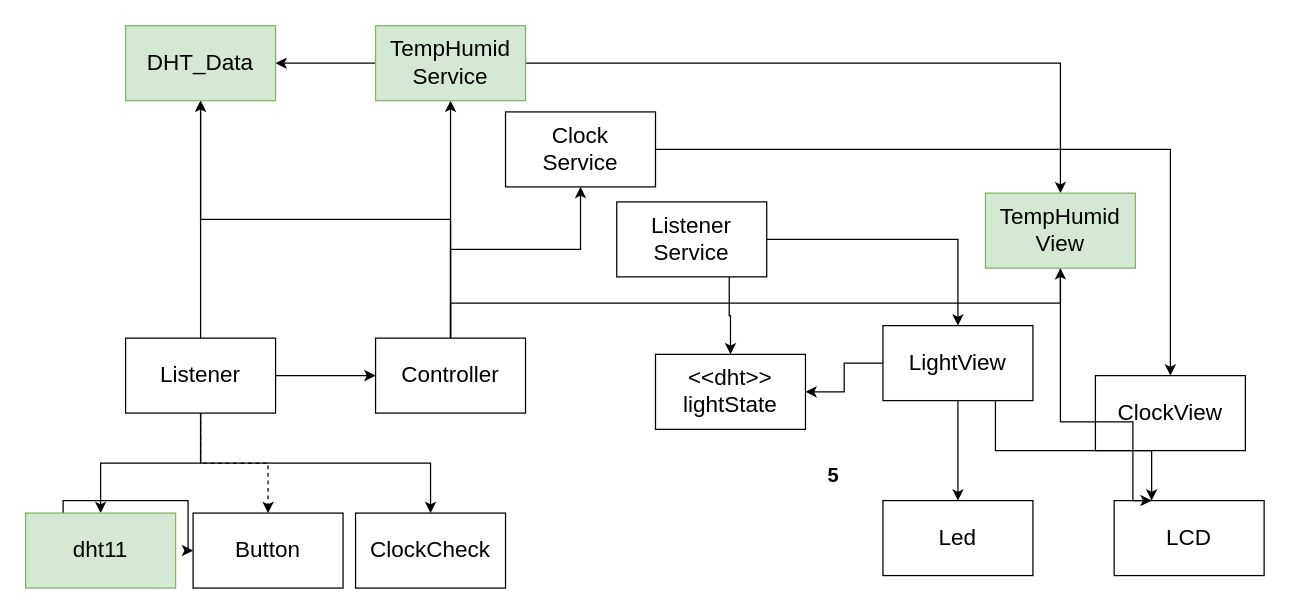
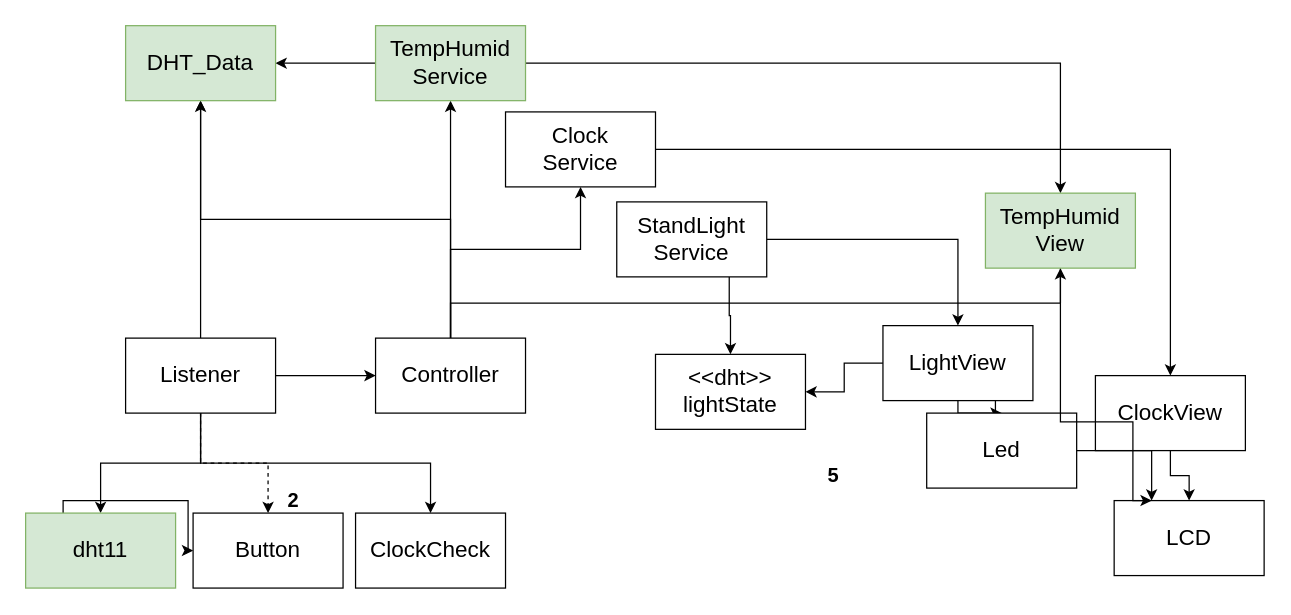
  <mxCell id="0" />
  <mxCell id="1" parent="0" />
  <mxCell id="2" value="Button" style="whiteSpace=wrap;html=1;fontSize=18;" parent="1" vertex="1"><mxGeometry x="154" y="410" width="120" height="60" as="geometry" /></mxCell>
  <mxCell id="3" value="" style="edgeStyle=none;html=1;fontSize=18;" parent="1" source="8" target="13" edge="1"><mxGeometry relative="1" as="geometry" /></mxCell>
  <mxCell id="4" style="edgeStyle=orthogonalEdgeStyle;rounded=0;html=1;exitX=0.5;exitY=1;exitDx=0;exitDy=0;entryX=0.5;entryY=0;entryDx=0;entryDy=0;fontSize=16;" parent="1" source="8" target="29" edge="1"><mxGeometry relative="1" as="geometry" /></mxCell>
  <mxCell id="5" style="edgeStyle=orthogonalEdgeStyle;rounded=0;html=1;exitX=0.5;exitY=1;exitDx=0;exitDy=0;entryX=0.5;entryY=0;entryDx=0;entryDy=0;" edge="1" parent="1" source="8" target="31"><mxGeometry relative="1" as="geometry" /></mxCell>
  <mxCell id="6" style="edgeStyle=orthogonalEdgeStyle;rounded=0;html=1;exitX=0.5;exitY=1;exitDx=0;exitDy=0;entryX=0.5;entryY=0;entryDx=0;entryDy=0;dashed=1;" edge="1" parent="1" source="8" target="2"><mxGeometry relative="1" as="geometry" /></mxCell>
  <mxCell id="7" style="edgeStyle=orthogonalEdgeStyle;rounded=0;html=1;exitX=0.5;exitY=0;exitDx=0;exitDy=0;entryX=0.5;entryY=1;entryDx=0;entryDy=0;" edge="1" parent="1" source="8" target="37"><mxGeometry relative="1" as="geometry" /></mxCell>
  <mxCell id="8" value="Listener" style="whiteSpace=wrap;html=1;fontSize=18;" parent="1" vertex="1"><mxGeometry x="100" y="270" width="120" height="60" as="geometry" /></mxCell>
  <mxCell id="9" style="edgeStyle=orthogonalEdgeStyle;rounded=0;html=1;exitX=0.5;exitY=0;exitDx=0;exitDy=0;entryX=0.5;entryY=1;entryDx=0;entryDy=0;fontSize=16;" parent="1" source="13" target="26" edge="1"><mxGeometry relative="1" as="geometry"><Array as="points"><mxPoint x="360" y="199" /><mxPoint x="464" y="199" /></Array></mxGeometry></mxCell>
  <mxCell id="10" style="edgeStyle=orthogonalEdgeStyle;rounded=0;html=1;exitX=0.5;exitY=0;exitDx=0;exitDy=0;" edge="1" parent="1" source="13" target="36"><mxGeometry relative="1" as="geometry" /></mxCell>
  <mxCell id="11" style="edgeStyle=orthogonalEdgeStyle;rounded=0;html=1;exitX=0.5;exitY=0;exitDx=0;exitDy=0;entryX=0.5;entryY=1;entryDx=0;entryDy=0;endArrow=open;" edge="1" parent="1" source="13" target="37"><mxGeometry relative="1" as="geometry" /></mxCell>
  <mxCell id="12" style="edgeStyle=orthogonalEdgeStyle;rounded=0;html=1;exitX=0.5;exitY=0;exitDx=0;exitDy=0;entryX=0.5;entryY=1;entryDx=0;entryDy=0;" edge="1" parent="1" source="13" target="34"><mxGeometry relative="1" as="geometry" /></mxCell>
  <mxCell id="13" value="Controller" style="whiteSpace=wrap;html=1;fontSize=18;" parent="1" vertex="1"><mxGeometry x="300" y="270" width="120" height="60" as="geometry" /></mxCell>
  <mxCell id="14" value="" style="edgeStyle=orthogonalEdgeStyle;html=1;fontSize=18;rounded=0;" parent="1" source="17" target="18" edge="1"><mxGeometry relative="1" as="geometry" /></mxCell>
  <mxCell id="15" style="edgeStyle=orthogonalEdgeStyle;rounded=0;html=1;exitX=0.75;exitY=1;exitDx=0;exitDy=0;entryX=0.25;entryY=0;entryDx=0;entryDy=0;" edge="1" parent="1" source="17" target="24"><mxGeometry relative="1" as="geometry" /></mxCell>
  <mxCell id="16" style="edgeStyle=orthogonalEdgeStyle;rounded=0;html=1;exitX=0;exitY=0.5;exitDx=0;exitDy=0;entryX=1;entryY=0.5;entryDx=0;entryDy=0;" edge="1" parent="1" source="17" target="38"><mxGeometry relative="1" as="geometry" /></mxCell>
  <mxCell id="17" value="LightView" style="whiteSpace=wrap;html=1;fontSize=18;" parent="1" vertex="1"><mxGeometry x="706" y="260" width="120" height="60" as="geometry" /></mxCell>
- <mxCell id="18" value="Led" style="whiteSpace=wrap;html=1;fontSize=18;" parent="1" vertex="1"><mxGeometry x="706" y="400" width="120" height="60" as="geometry" /></mxCell>
+ <mxCell id="18" value="Led" style="whiteSpace=wrap;html=1;fontSize=18;" parent="1" vertex="1"><mxGeometry x="741" y="330" width="120" height="60" as="geometry" /></mxCell>
  <mxCell id="19" style="edgeStyle=orthogonalEdgeStyle;html=1;exitX=1;exitY=0.5;exitDx=0;exitDy=0;entryX=0.5;entryY=0;entryDx=0;entryDy=0;fontSize=18;rounded=0;" parent="1" source="21" target="17" edge="1"><mxGeometry relative="1" as="geometry" /></mxCell>
  <mxCell id="20" style="edgeStyle=orthogonalEdgeStyle;rounded=0;html=1;exitX=0.75;exitY=1;exitDx=0;exitDy=0;entryX=0.5;entryY=0;entryDx=0;entryDy=0;" edge="1" parent="1" source="21" target="38"><mxGeometry relative="1" as="geometry" /></mxCell>
- <mxCell id="21" value="Listener&lt;br&gt;Service" style="whiteSpace=wrap;html=1;fontSize=18;" parent="1" vertex="1"><mxGeometry x="493" y="161" width="120" height="60" as="geometry" /></mxCell>
+ <mxCell id="21" value="StandLight&lt;br&gt;Service" style="whiteSpace=wrap;html=1;fontSize=18;" parent="1" vertex="1"><mxGeometry x="493" y="161" width="120" height="60" as="geometry" /></mxCell>
+ <mxCell id="22" value="2" style="text;html=1;align=center;verticalAlign=middle;resizable=0;points=[];autosize=1;strokeColor=none;fillColor=none;fontSize=16;fontStyle=1" parent="1" vertex="1"><mxGeometry x="224" y="390" width="20" height="20" as="geometry" /></mxCell>
  <mxCell id="23" value="5" style="text;html=1;align=center;verticalAlign=middle;resizable=0;points=[];autosize=1;strokeColor=none;fillColor=none;fontSize=16;fontStyle=1" parent="1" vertex="1"><mxGeometry x="656" y="370" width="20" height="20" as="geometry" /></mxCell>
  <mxCell id="24" value="LCD" style="whiteSpace=wrap;html=1;fontSize=18;" parent="1" vertex="1"><mxGeometry x="891" y="400" width="120" height="60" as="geometry" /></mxCell>
  <mxCell id="25" style="edgeStyle=orthogonalEdgeStyle;rounded=0;html=1;exitX=1;exitY=0.5;exitDx=0;exitDy=0;entryX=0.5;entryY=0;entryDx=0;entryDy=0;" edge="1" parent="1" source="26" target="28"><mxGeometry relative="1" as="geometry" /></mxCell>
  <mxCell id="26" value="Clock&lt;br&gt;Service" style="whiteSpace=wrap;html=1;fontSize=18;" parent="1" vertex="1"><mxGeometry x="404" y="89" width="120" height="60" as="geometry" /></mxCell>
+ <mxCell id="27" style="edgeStyle=orthogonalEdgeStyle;rounded=0;html=1;exitX=0.5;exitY=1;exitDx=0;exitDy=0;entryX=0.5;entryY=0;entryDx=0;entryDy=0;fontSize=16;" parent="1" source="28" target="24" edge="1"><mxGeometry relative="1" as="geometry" /></mxCell>
  <mxCell id="28" value="ClockView" style="whiteSpace=wrap;html=1;fontSize=18;" parent="1" vertex="1"><mxGeometry x="876" y="300" width="120" height="60" as="geometry" /></mxCell>
  <mxCell id="29" value="ClockCheck" style="whiteSpace=wrap;html=1;fontSize=18;" parent="1" vertex="1"><mxGeometry x="284" y="410" width="120" height="60" as="geometry" /></mxCell>
  <mxCell id="30" style="edgeStyle=orthogonalEdgeStyle;rounded=0;html=1;exitX=0.25;exitY=0;exitDx=0;exitDy=0;" edge="1" parent="1" source="31" target="2"><mxGeometry relative="1" as="geometry" /></mxCell>
  <mxCell id="31" value="dht11" style="whiteSpace=wrap;html=1;fontSize=18;fillColor=#d5e8d4;strokeColor=#82b366;" vertex="1" parent="1"><mxGeometry x="20" y="410" width="120" height="60" as="geometry" /></mxCell>
  <mxCell id="32" style="edgeStyle=orthogonalEdgeStyle;rounded=0;html=1;exitX=1;exitY=0.5;exitDx=0;exitDy=0;entryX=0.5;entryY=0;entryDx=0;entryDy=0;" edge="1" parent="1" source="34" target="36"><mxGeometry relative="1" as="geometry" /></mxCell>
  <mxCell id="33" style="edgeStyle=orthogonalEdgeStyle;rounded=0;html=1;exitX=0;exitY=0.5;exitDx=0;exitDy=0;" edge="1" parent="1" source="34" target="37"><mxGeometry relative="1" as="geometry" /></mxCell>
  <mxCell id="34" value="TempHumid&lt;br&gt;Service" style="whiteSpace=wrap;html=1;fontSize=18;fillColor=#d5e8d4;strokeColor=#82b366;" vertex="1" parent="1"><mxGeometry x="300" y="20" width="120" height="60" as="geometry" /></mxCell>
  <mxCell id="35" style="edgeStyle=orthogonalEdgeStyle;rounded=0;html=1;exitX=0.5;exitY=1;exitDx=0;exitDy=0;entryX=0.25;entryY=0;entryDx=0;entryDy=0;" edge="1" parent="1" source="36" target="24"><mxGeometry relative="1" as="geometry"><Array as="points"><mxPoint x="848" y="337" /><mxPoint x="906" y="337" /></Array></mxGeometry></mxCell>
  <mxCell id="36" value="TempHumid&lt;br&gt;View" style="whiteSpace=wrap;html=1;fontSize=18;fillColor=#d5e8d4;strokeColor=#82b366;" vertex="1" parent="1"><mxGeometry x="788" y="154" width="120" height="60" as="geometry" /></mxCell>
  <mxCell id="37" value="DHT_Data" style="whiteSpace=wrap;html=1;fontSize=18;fillColor=#d5e8d4;strokeColor=#82b366;" vertex="1" parent="1"><mxGeometry x="100" y="20" width="120" height="60" as="geometry" /></mxCell>
  <mxCell id="38" value="&amp;lt;&amp;lt;dht&amp;gt;&amp;gt;&lt;br&gt;lightState" style="whiteSpace=wrap;html=1;fontSize=18;" vertex="1" parent="1"><mxGeometry x="524" y="283" width="120" height="60" as="geometry" /></mxCell>
